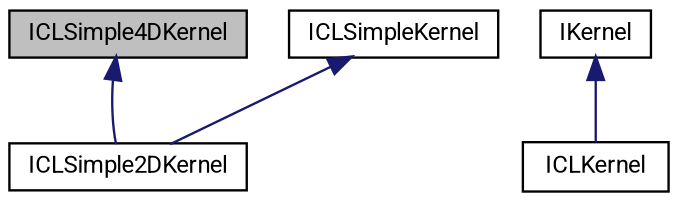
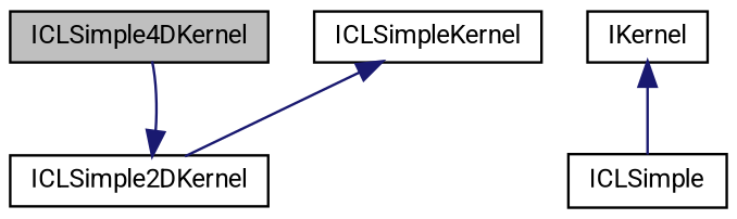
  digraph {
    fontname=Roboto
    node [color=black fillcolor=white fontname=Roboto fontsize=10 shape=record style=filled]
    edge [color=midnightblue dir=back fontname=Roboto fontsize=10 labelfontname=Helvetica labelfontsize=10 style=solid]
    n1 [fillcolor=grey75 fontcolor=black height=0.2 label=ICLSimple4DKernel width=0.4]
    n2 [height=0.2 label=ICLSimple2DKernel width=0.4]
    n3 [height=0.2 label=ICLSimpleKernel width=0.4]
-   n4 [height=0.2 label=ICLKernel width=0.4]
+   n4 [height=0.2 label=ICLSimple width=0.4]
    n5 [height=0.2 label=IKernel width=0.4]
-   n1 -> n2
+   n2 -> n1
    n3 -> n2
    n5 -> n4
  }
